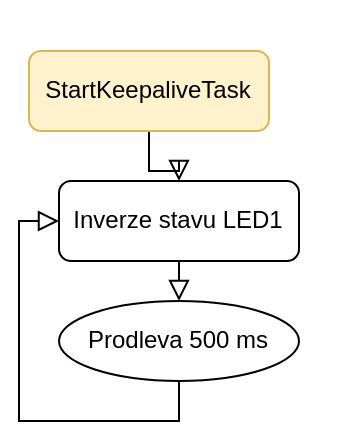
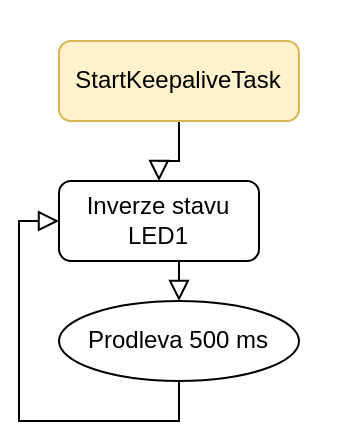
  <mxCell id="0" />
  <mxCell id="1" parent="0" />
  <mxCell id="2" value="" style="rounded=0;html=1;jettySize=auto;orthogonalLoop=1;fontSize=11;endArrow=block;endFill=0;endSize=8;strokeWidth=1;shadow=0;labelBackgroundColor=none;edgeStyle=orthogonalEdgeStyle;entryX=0.5;entryY=0;entryDx=0;entryDy=0;" parent="1" source="3" target="4" edge="1"><mxGeometry relative="1" as="geometry"><mxPoint x="80" y="110" as="targetPoint" /></mxGeometry></mxCell>
- <mxCell id="3" value="StartKeepaliveTask" style="rounded=1;whiteSpace=wrap;html=1;fontSize=12;glass=0;strokeWidth=1;shadow=0;fillColor=#fff2cc;strokeColor=#d6b656;" parent="1" vertex="1"><mxGeometry x="5" y="25" width="120" height="40" as="geometry" /></mxCell>
- <mxCell id="4" value="Inverze stavu LED1" style="rounded=1;whiteSpace=wrap;html=1;fontSize=12;glass=0;strokeWidth=1;shadow=0;" parent="1" vertex="1"><mxGeometry x="20" y="90" width="120" height="40" as="geometry" /></mxCell>
+ <mxCell id="3" value="StartKeepaliveTask" style="rounded=1;whiteSpace=wrap;html=1;fontSize=12;glass=0;strokeWidth=1;shadow=0;fillColor=#fff2cc;strokeColor=#d6b656;" parent="1" vertex="1"><mxGeometry x="20" y="20" width="120" height="40" as="geometry" /></mxCell>
+ <mxCell id="4" value="Inverze stavu LED1" style="rounded=1;whiteSpace=wrap;html=1;fontSize=12;glass=0;strokeWidth=1;shadow=0;" parent="1" vertex="1"><mxGeometry x="20" y="90" width="100" height="40" as="geometry" /></mxCell>
  <mxCell id="5" value="Prodleva 500 ms" style="ellipse;whiteSpace=wrap;html=1;fontSize=12;glass=0;strokeWidth=1;shadow=0;" parent="1" vertex="1"><mxGeometry x="20" y="150" width="120" height="40" as="geometry" /></mxCell>
  <mxCell id="6" value="" style="rounded=0;html=1;jettySize=auto;orthogonalLoop=1;fontSize=11;endArrow=block;endFill=0;endSize=8;strokeWidth=1;shadow=0;labelBackgroundColor=none;edgeStyle=orthogonalEdgeStyle;entryX=0.5;entryY=0;entryDx=0;entryDy=0;exitX=0.5;exitY=1;exitDx=0;exitDy=0;" parent="1" source="4" target="5" edge="1"><mxGeometry relative="1" as="geometry"><mxPoint x="90" y="70" as="sourcePoint" /><mxPoint x="90" y="100" as="targetPoint" /></mxGeometry></mxCell>
  <mxCell id="7" value="" style="rounded=0;html=1;jettySize=auto;orthogonalLoop=1;fontSize=11;endArrow=block;endFill=0;endSize=8;strokeWidth=1;shadow=0;labelBackgroundColor=none;edgeStyle=orthogonalEdgeStyle;entryX=0;entryY=0.5;entryDx=0;entryDy=0;exitX=0.5;exitY=1;exitDx=0;exitDy=0;" parent="1" source="5" target="4" edge="1"><mxGeometry relative="1" as="geometry"><mxPoint x="100" y="80" as="sourcePoint" /><mxPoint x="100" y="110" as="targetPoint" /></mxGeometry></mxCell>
